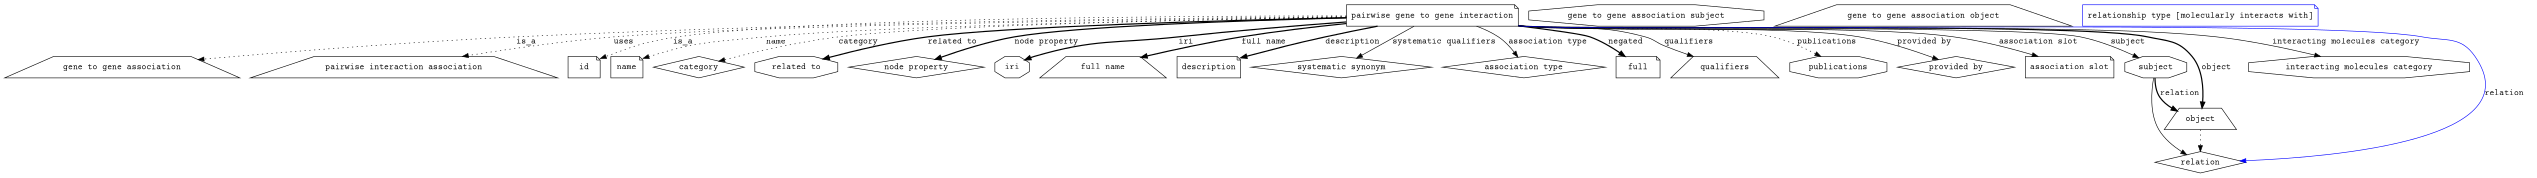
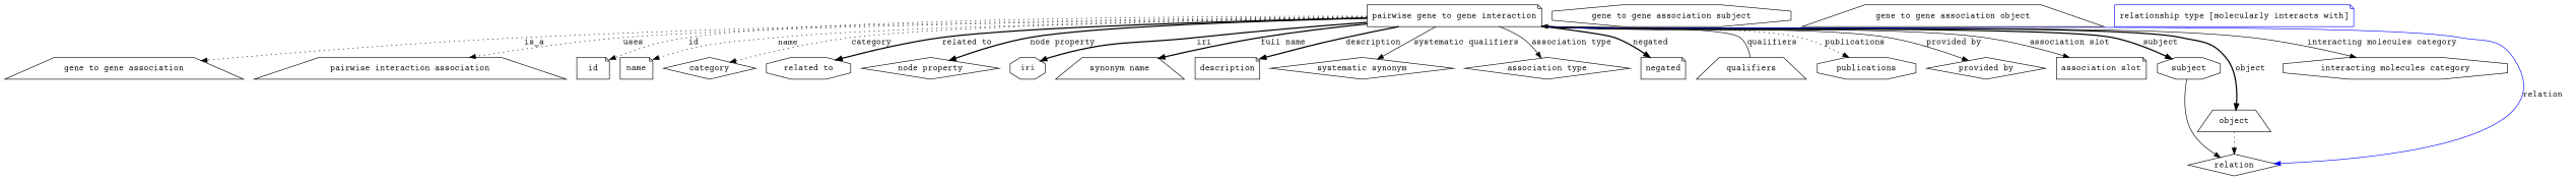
  digraph {
    fontname="Courier Prime"
    node [fontname="Courier Prime" shape=note color=black]
    edge [fontname="Courier Prime" style=bold color=black]
    n1 [height=0.5 label="pairwise gene to gene interaction" width=3.5275 color=""]
    "gene to gene association" [height=0.5 shape=trapezium width=2.675 color=""]
    "pairwise interaction association" [height=0.5 shape=trapezium width=3.3777 color=""]
    id [height=0.5 width=0.75]
    name [height=0.5 width=0.75]
    category [height=0.5 shape=diamond width=0.75]
    "related to" [height=0.5 shape=octagon width=0.75]
    "node property" [height=0.5 shape=diamond width=0.75]
    iri [height=0.5 shape=octagon width=0.75]
-   "full name" [height=0.5 shape=trapezium width=0.75]
+   "full name" [height=0.5 shape=trapezium width=0.75 label="synonym name"]
    description [height=0.5 width=0.75]
    "systematic synonym" [height=0.5 shape=diamond width=0.75]
    "association type" [height=0.5 shape=diamond width=0.75]
-   negated [height=0.5 width=0.75 label=full]
+   negated [height=0.5 width=0.75]
    qualifiers [height=0.5 shape=trapezium width=0.75]
    publications [height=0.5 shape=octagon width=0.75]
    "provided by" [height=0.5 shape=diamond width=0.75]
    "association slot" [height=0.5 width=0.75]
    subject [height=0.5 shape=octagon width=0.97656 color=""]
    object [height=0.5 shape=trapezium width=0.88096 color=""]
    "interacting molecules category" [height=0.5 shape=octagon width=0.75]
    relation [height=0.5 shape=diamond width=1.031 color=""]
    "gene to gene association subject" [height=0.5 shape=octagon width=0.75]
    "gene to gene association object" [height=0.5 shape=trapezium width=0.75]
    n25 [color=blue height=0.5 label="relationship type [molecularly interacts with]" width=4.7147]
    n1 -> "gene to gene association" [label=is_a style=dotted color=""]
    n1 -> "pairwise interaction association" [label=uses style=dotted color=""]
-   n1 -> id [label=is_a style=dotted]
+   n1 -> id [label=id style=dotted]
    n1 -> name [label=name style=dotted]
    n1 -> category [label=category style=dotted]
    n1 -> "related to" [label="related to"]
    n1 -> "node property" [label="node property"]
    n1 -> iri [label=iri]
    n1 -> "full name" [label="full name"]
    n1 -> description [label=description]
    n1 -> "systematic synonym" [label="systematic qualifiers" style=solid]
    n1 -> "association type" [label="association type" style=solid]
    n1 -> negated [label=negated]
-   n1 -> qualifiers [label=qualifiers style=solid]
+   qualifiers -> n1 [label=qualifiers style=solid]
    n1 -> publications [label=publications style=dotted]
    n1 -> "provided by" [label="provided by" style=solid]
    n1 -> "association slot" [label="association slot" style=solid]
-   n1 -> subject [label=subject style=solid]
+   n1 -> subject [label=subject]
    n1 -> object [label=object]
    n1 -> "interacting molecules category" [label="interacting molecules category" style=solid]
    n1 -> relation [color=blue label=relation style=solid]
-   subject -> object [label=relation color=""]
    subject -> relation [style=solid color=""]
    object -> relation [style=dotted color=""]
  }
